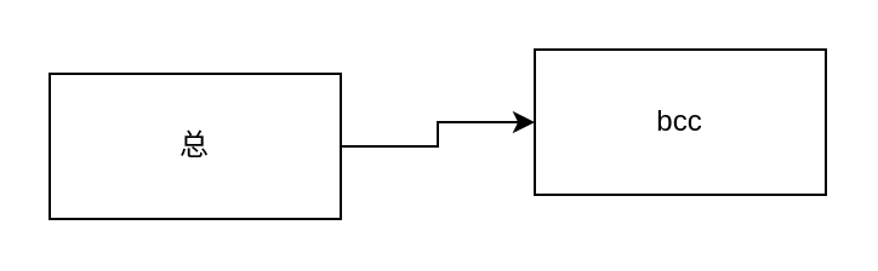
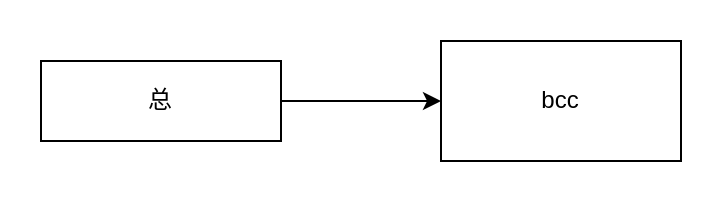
  <mxCell id="0" />
  <mxCell id="1" parent="0" />
  <mxCell id="2" value="" style="edgeStyle=orthogonalEdgeStyle;rounded=0;orthogonalLoop=1;jettySize=auto;html=1;" edge="1" parent="1" source="3" target="4"><mxGeometry relative="1" as="geometry" /></mxCell>
- <mxCell id="3" value="总" style="rounded=0;whiteSpace=wrap;html=1;" vertex="1" parent="1"><mxGeometry x="20" y="30" width="120" height="60" as="geometry" /></mxCell>
+ <mxCell id="3" value="总" style="rounded=0;whiteSpace=wrap;html=1;" vertex="1" parent="1"><mxGeometry x="20" y="30" width="120" height="40" as="geometry" /></mxCell>
  <mxCell id="4" value="bcc" style="rounded=0;whiteSpace=wrap;html=1;" vertex="1" parent="1"><mxGeometry x="220" y="20" width="120" height="60" as="geometry" /></mxCell>
